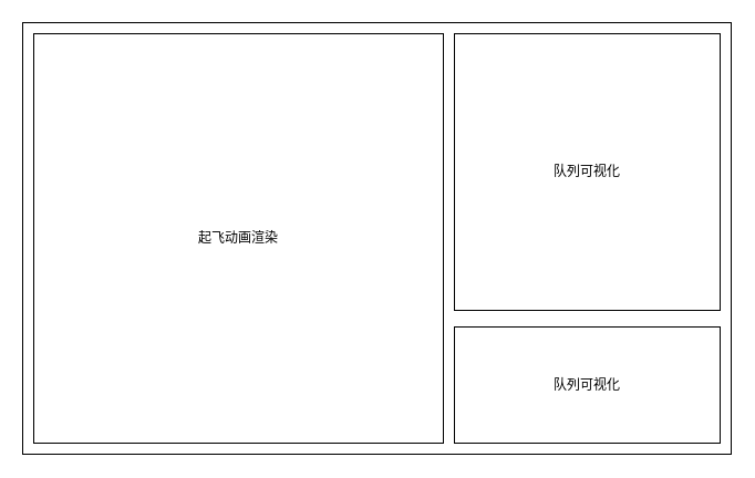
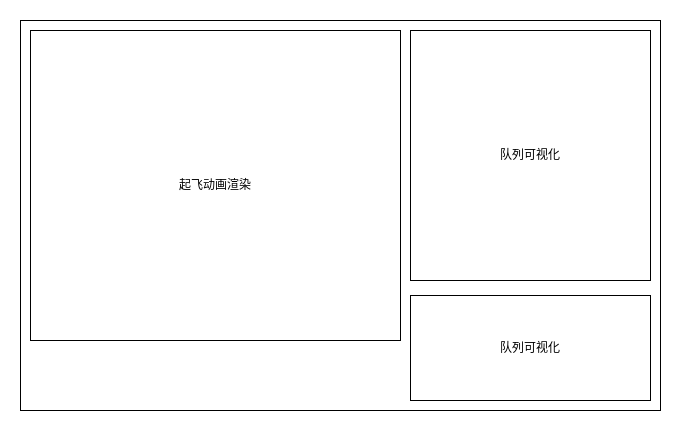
  <mxCell id="0" />
  <mxCell id="1" parent="0" />
  <mxCell id="2" value="" style="rounded=0;whiteSpace=wrap;html=1;" vertex="1" parent="1"><mxGeometry x="20" y="20" width="640" height="390" as="geometry" /></mxCell>
- <mxCell id="3" value="起飞动画渲染" style="whiteSpace=wrap;html=1;aspect=fixed;" vertex="1" parent="1"><mxGeometry x="30" y="30" width="370" height="370" as="geometry" /></mxCell>
+ <mxCell id="3" value="起飞动画渲染" style="whiteSpace=wrap;html=1;aspect=fixed;" vertex="1" parent="1"><mxGeometry x="30" y="30" width="370" height="310" as="geometry" /></mxCell>
  <mxCell id="4" value="队列可视化" style="rounded=0;whiteSpace=wrap;html=1;" vertex="1" parent="1"><mxGeometry x="410" y="30" width="240" height="250" as="geometry" /></mxCell>
  <mxCell id="5" value="队列可视化" style="rounded=0;whiteSpace=wrap;html=1;" vertex="1" parent="1"><mxGeometry x="410" y="295" width="240" height="105" as="geometry" /></mxCell>
